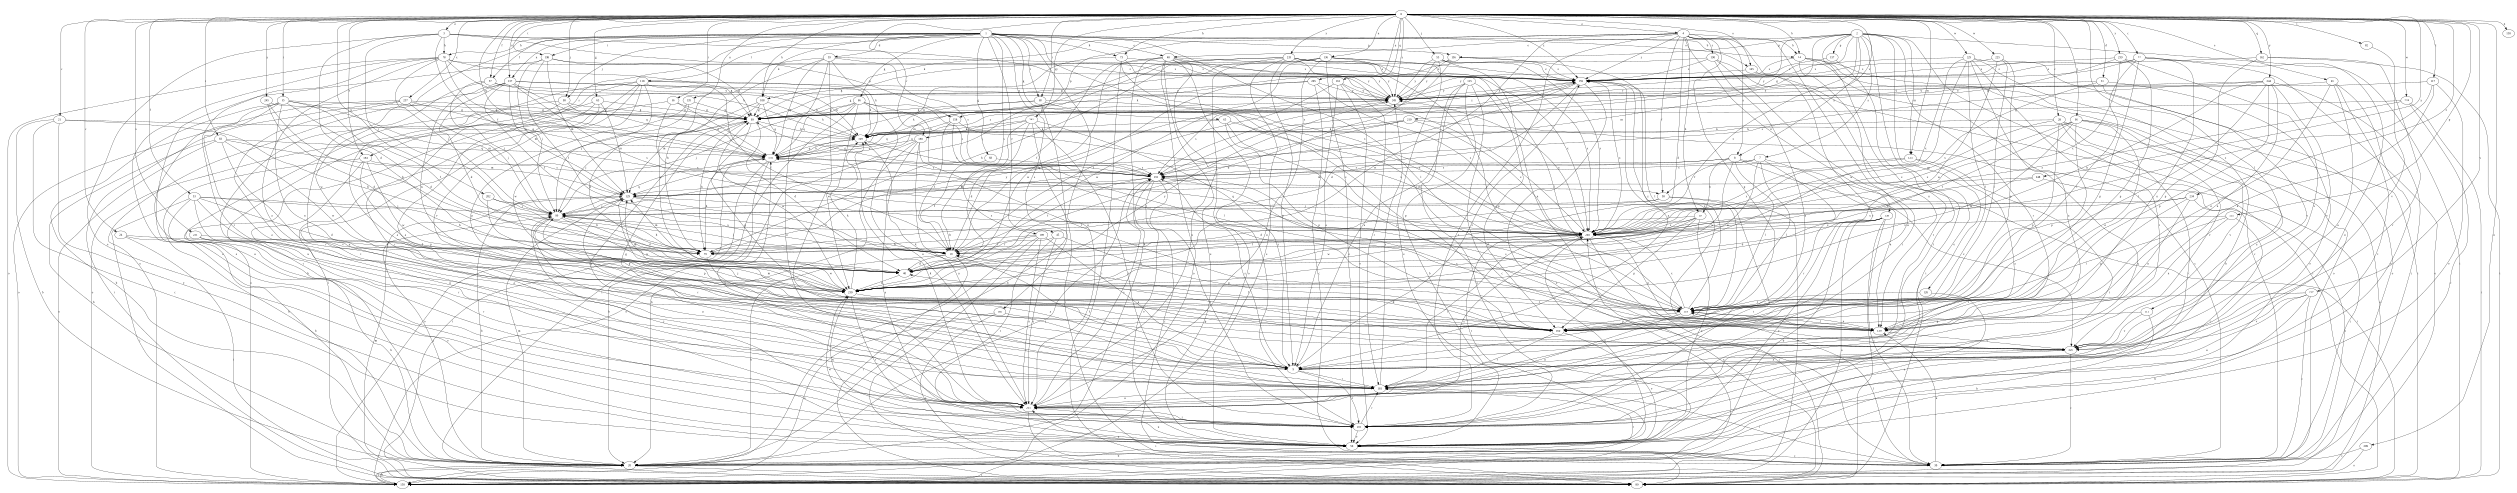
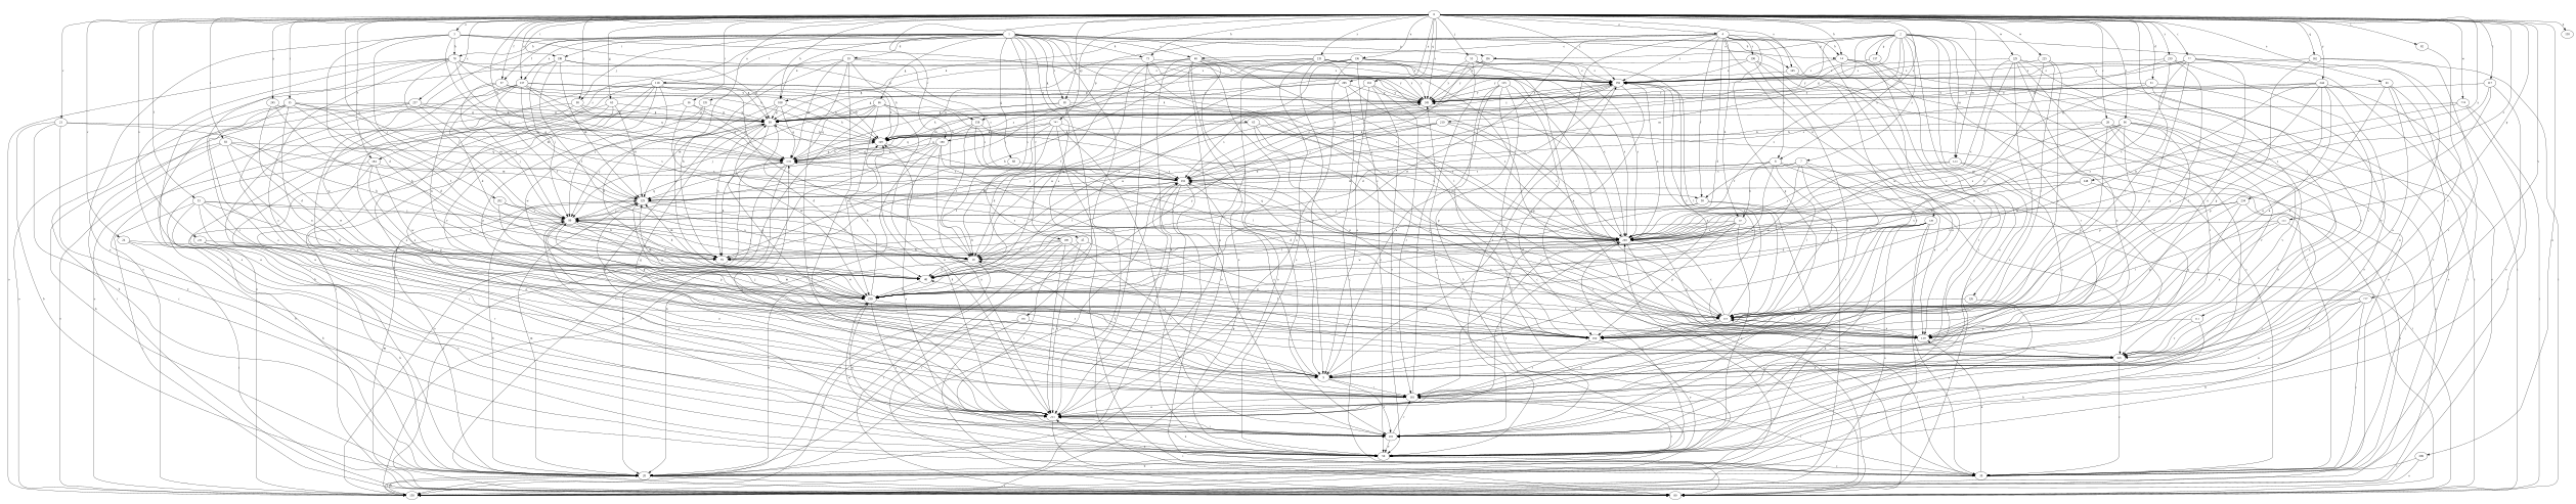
  strict digraph {
    fontname="Liberation Serif"
    node [fontname="Liberation Serif"]
    edge [fontname="Liberation Serif"]
    0
    3
    4
    14
    21
    22
    24
    28
    31
    43
    53
    55
    57
    63
    73
    82
    83
    85
    86
    88
    96
    98
    108
    111
    117
    123
    130
    135
    136
    137
    145
    155
    161
    162
    170
    180
    184
    198
    202
    205
    209
    217
    219
    224
    225
    229
    231
    233
    234
    n50 [label=237]
    239
    241
    244
    245
    248
    249
    259
    78
    50
    40
    58
    99
    158
    211
    8
    181
    201
    19
    138
    160
    190
    230
    150
    30
    89
    139
    79
    20
    109
    119
    59
    240
    221
    9
    69
    129
    115
    191
    1
    39
    45
    48
    65
    66
    68
    118
    156
    185
    189
    2
    7
    126
    157
    0 -> 3 [label=a]
    0 -> 4 [label=a]
    0 -> 14 [label=b]
    0 -> 21 [label=c]
    0 -> 22 [label=c]
    0 -> 24 [label=c]
    0 -> 28 [label=c]
    0 -> 31 [label=d]
    0 -> 43 [label=e]
    0 -> 53 [label=f]
    0 -> 55 [label=j]
    0 -> 57 [label=f]
    0 -> 63 [label=g]
    0 -> 73 [label=h]
    0 -> 82 [label=i]
    0 -> 83 [label=i]
    0 -> 85 [label=i]
    0 -> 86 [label=i]
    0 -> 88 [label=i]
    0 -> 96 [label=j]
    0 -> 98 [label=j]
    0 -> 108 [label=k]
    0 -> 111 [label=l]
    0 -> 117 [label=l]
    0 -> 123 [label=m]
    0 -> 130 [label=n]
    0 -> 135 [label=n]
    0 -> 136 [label=n]
    0 -> 137 [label=n]
    0 -> 145 [label=o]
    0 -> 155 [label=p]
    0 -> 161 [label=q]
    0 -> 162 [label=q]
    0 -> 170 [label=q]
    0 -> 180 [label=r]
    0 -> 184 [label=s]
    0 -> 198 [label=t]
    0 -> 202 [label=u]
    0 -> 205 [label=u]
    0 -> 209 [label=u]
    0 -> 217 [label=v]
    0 -> 219 [label=v]
    0 -> 224 [label=w]
    0 -> 225 [label=w]
    0 -> 229 [label=w]
    0 -> 231 [label=x]
    0 -> 233 [label=x]
    0 -> 234 [label=x]
    0 -> n50 [label=x]
    0 -> 239 [label=x]
    0 -> 241 [label=y]
    0 -> 244 [label=y]
    0 -> 245 [label=y]
    0 -> 248 [label=y]
    0 -> 249 [label=y]
    0 -> 259 [label=z]
    3 -> 14 [label=b]
    3 -> 249 [label=y]
    3 -> 78 [label=h]
    3 -> 50 [label=e]
    3 -> 40 [label=d]
    3 -> 58 [label=f]
    3 -> 99 [label=j]
    3 -> 158 [label=p]
    4 -> 14 [label=b]
    4 -> 108 [label=k]
    4 -> 259 [label=z]
    4 -> 40 [label=d]
    4 -> 58 [label=f]
    4 -> 158 [label=p]
    4 -> 211 [label=u]
    4 -> 8 [label=a]
    4 -> 181 [label=r]
    4 -> 201 [label=t]
    4 -> 19 [label=b]
    4 -> 138 [label=n]
    4 -> 160 [label=p]
    4 -> 190 [label=s]
    4 -> 230 [label=w]
    14 -> 259 [label=z]
    14 -> 150 [label=o]
    14 -> 30 [label=c]
    14 -> 89 [label=i]
    14 -> 139 [label=n]
    21 -> 50 [label=e]
    21 -> 30 [label=c]
    21 -> 79 [label=h]
    21 -> 20 [label=b]
    21 -> 109 [label=k]
    22 -> 249 [label=y]
    22 -> 259 [label=z]
    22 -> 211 [label=u]
    22 -> 160 [label=p]
    22 -> 150 [label=o]
    22 -> 139 [label=n]
    22 -> 119 [label=l]
    24 -> 50 [label=e]
    24 -> 89 [label=i]
    24 -> 59 [label=f]
    28 -> 201 [label=t]
    28 -> 160 [label=p]
    28 -> 150 [label=o]
    28 -> 109 [label=k]
    28 -> 240 [label=x]
    28 -> 221 [label=v]
    31 -> 249 [label=y]
    31 -> 50 [label=e]
    31 -> 240 [label=x]
    31 -> 221 [label=v]
    43 -> 249 [label=y]
    43 -> 50 [label=e]
    43 -> 201 [label=t]
    43 -> 139 [label=n]
    43 -> 9 [label=a]
    53 -> 40 [label=d]
    53 -> 99 [label=j]
    53 -> 181 [label=r]
    53 -> 89 [label=i]
    53 -> 79 [label=h]
    53 -> 20 [label=b]
    53 -> 9 [label=a]
    55 -> 249 [label=y]
    55 -> 259 [label=z]
    55 -> 50 [label=e]
    55 -> 40 [label=d]
    55 -> 139 [label=n]
    55 -> 240 [label=x]
    57 -> 249 [label=y]
    57 -> 99 [label=j]
    57 -> 230 [label=w]
    57 -> 109 [label=k]
    63 -> 181 [label=r]
    63 -> 201 [label=t]
    63 -> 9 [label=a]
    63 -> 69 [label=g]
    63 -> 129 [label=m]
    73 -> 170 [label=q]
    73 -> 249 [label=y]
    73 -> 259 [label=z]
    73 -> 89 [label=i]
    73 -> 119 [label=l]
    82 -> 221 [label=v]
    83 -> 170 [label=q]
    83 -> 230 [label=w]
    83 -> 150 [label=o]
    83 -> 20 [label=b]
    83 -> 221 [label=v]
    83 -> 129 [label=m]
    85 -> 40 [label=d]
    85 -> 211 [label=u]
    85 -> 139 [label=n]
    85 -> 20 [label=b]
    85 -> 59 [label=f]
    85 -> 9 [label=a]
    85 -> 69 [label=g]
    85 -> 129 [label=m]
    86 -> 170 [label=q]
    86 -> 150 [label=o]
    86 -> 240 [label=x]
    86 -> 69 [label=g]
    88 -> 160 [label=p]
    88 -> 20 [label=b]
    88 -> 109 [label=k]
    88 -> 240 [label=x]
    88 -> 69 [label=g]
    96 -> 160 [label=p]
    96 -> 230 [label=w]
    96 -> 139 [label=n]
    96 -> 109 [label=k]
    96 -> 59 [label=f]
    96 -> 240 [label=x]
    96 -> 221 [label=v]
    96 -> 9 [label=a]
    98 -> 170 [label=q]
    98 -> 211 [label=u]
    98 -> 9 [label=a]
    98 -> 69 [label=g]
    108 -> 170 [label=q]
    108 -> 40 [label=d]
    108 -> 109 [label=k]
    108 -> 69 [label=g]
    108 -> 129 [label=m]
    111 -> 160 [label=p]
    111 -> 20 [label=b]
    111 -> 221 [label=v]
    117 -> 249 [label=y]
    117 -> 50 [label=e]
    117 -> 139 [label=n]
    117 -> 240 [label=x]
    123 -> 201 [label=t]
    123 -> 240 [label=x]
    123 -> 9 [label=a]
    123 -> 191 [label=s]
    135 -> 160 [label=p]
    135 -> 230 [label=w]
    135 -> 69 [label=g]
    136 -> 259 [label=z]
    136 -> 50 [label=e]
    136 -> 211 [label=u]
    136 -> 230 [label=w]
    136 -> 79 [label=h]
    136 -> 119 [label=l]
    136 -> 240 [label=x]
    136 -> 69 [label=g]
    137 -> 170 [label=q]
    137 -> 249 [label=y]
    137 -> 40 [label=d]
    137 -> 211 [label=u]
    137 -> 230 [label=w]
    137 -> 109 [label=k]
    137 -> 59 [label=f]
    137 -> 240 [label=x]
    137 -> 129 [label=m]
    145 -> 249 [label=y]
    145 -> 89 [label=i]
    155 -> 201 [label=t]
    155 -> 139 [label=n]
    155 -> 119 [label=l]
    155 -> 240 [label=x]
    161 -> 249 [label=y]
    161 -> 50 [label=e]
    161 -> 181 [label=r]
    161 -> 59 [label=f]
    161 -> 9 [label=a]
    162 -> 259 [label=z]
    162 -> 181 [label=r]
    162 -> 160 [label=p]
    162 -> 89 [label=i]
    170 -> 259 [label=z]
    170 -> 150 [label=o]
    170 -> 89 [label=i]
    170 -> 79 [label=h]
    170 -> 20 [label=b]
    170 -> 109 [label=k]
    170 -> 191 [label=s]
    180 -> 170 [label=q]
    180 -> 50 [label=e]
    180 -> 211 [label=u]
    180 -> 150 [label=o]
    180 -> 20 [label=b]
    180 -> 119 [label=l]
    184 -> 211 [label=u]
    184 -> 160 [label=p]
    184 -> 230 [label=w]
    184 -> 20 [label=b]
    184 -> 191 [label=s]
    198 -> 259 [label=z]
    198 -> 50 [label=e]
    198 -> 99 [label=j]
    198 -> 59 [label=f]
    198 -> 69 [label=g]
    198 -> 129 [label=m]
    202 -> 99 [label=j]
    202 -> 160 [label=p]
    202 -> 79 [label=h]
    205 -> 249 [label=y]
    205 -> 30 [label=c]
    205 -> 59 [label=f]
    205 -> 240 [label=x]
    205 -> 69 [label=g]
    209 -> 150 [label=o]
    209 -> 30 [label=c]
    217 -> 211 [label=u]
    217 -> 30 [label=c]
    217 -> 20 [label=b]
    217 -> 119 [label=l]
    217 -> 221 [label=v]
    219 -> 170 [label=q]
    219 -> 211 [label=u]
    219 -> 109 [label=k]
    219 -> 240 [label=x]
    219 -> 191 [label=s]
    224 -> 30 [label=c]
    224 -> 89 [label=i]
    224 -> 240 [label=x]
    224 -> 69 [label=g]
    225 -> 259 [label=z]
    225 -> 160 [label=p]
    225 -> 230 [label=w]
    225 -> 119 [label=l]
    229 -> 259 [label=z]
    229 -> 181 [label=r]
    229 -> 230 [label=w]
    229 -> 150 [label=o]
    229 -> 20 [label=b]
    229 -> 119 [label=l]
    229 -> 240 [label=x]
    229 -> 9 [label=a]
    231 -> 181 [label=r]
    231 -> 79 [label=h]
    231 -> 20 [label=b]
    233 -> 249 [label=y]
    233 -> 259 [label=z]
    233 -> 50 [label=e]
    233 -> 99 [label=j]
    233 -> 150 [label=o]
    233 -> 119 [label=l]
    233 -> 240 [label=x]
    233 -> 9 [label=a]
    233 -> 129 [label=m]
    234 -> 99 [label=j]
    234 -> 160 [label=p]
    234 -> 30 [label=c]
    234 -> 139 [label=n]
    234 -> 240 [label=x]
    n50 -> 170 [label=q]
    n50 -> 99 [label=j]
    n50 -> 181 [label=r]
    n50 -> 150 [label=o]
    n50 -> 89 [label=i]
    n50 -> 69 [label=g]
    239 -> 259 [label=z]
    239 -> 160 [label=p]
    239 -> 240 [label=x]
    239 -> 221 [label=v]
    239 -> 69 [label=g]
    241 -> 170 [label=q]
    241 -> 40 [label=d]
    241 -> 201 [label=t]
    241 -> 89 [label=i]
    241 -> 109 [label=k]
    241 -> 59 [label=f]
    241 -> 9 [label=a]
    244 -> 249 [label=y]
    244 -> 160 [label=p]
    244 -> 30 [label=c]
    244 -> 139 [label=n]
    244 -> 79 [label=h]
    244 -> 119 [label=l]
    244 -> 221 [label=v]
    244 -> 191 [label=s]
-   245 -> 40 [label=d]
+   245 -> 230 [label=d]
    245 -> 79 [label=h]
    245 -> 69 [label=g]
    248 -> 30 [label=c]
    248 -> 240 [label=x]
    248 -> 129 [label=m]
    249 -> 69 [label=g]
    249 -> 191 [label=s]
    259 -> 249 [label=y]
    259 -> 40 [label=d]
    259 -> 99 [label=j]
    259 -> 150 [label=o]
    259 -> 119 [label=l]
    259 -> 240 [label=x]
    259 -> 191 [label=s]
    78 -> 170 [label=q]
    78 -> 259 [label=z]
    78 -> 50 [label=e]
    78 -> 99 [label=j]
    78 -> 181 [label=r]
    78 -> 150 [label=o]
    78 -> 109 [label=k]
    78 -> 9 [label=a]
    78 -> 69 [label=g]
    50 -> 211 [label=u]
    50 -> 230 [label=w]
    50 -> 30 [label=c]
    50 -> 20 [label=b]
    50 -> 240 [label=x]
    40 -> 230 [label=w]
    58 -> 40 [label=d]
    58 -> 99 [label=j]
    58 -> 201 [label=t]
    58 -> 150 [label=o]
    99 -> 170 [label=q]
    99 -> 40 [label=d]
    99 -> 211 [label=u]
    99 -> 160 [label=p]
    99 -> 230 [label=w]
    99 -> 79 [label=h]
    99 -> 240 [label=x]
    158 -> 109 [label=k]
    158 -> 119 [label=l]
    158 -> 59 [label=f]
    158 -> 240 [label=x]
    211 -> 170 [label=q]
    211 -> 201 [label=t]
    211 -> 89 [label=i]
    211 -> 109 [label=k]
    211 -> 240 [label=x]
    211 -> 69 [label=g]
    211 -> 191 [label=s]
    8 -> 19 [label=b]
    8 -> 230 [label=w]
    8 -> 89 [label=i]
    8 -> 119 [label=l]
    8 -> 221 [label=v]
    8 -> 129 [label=m]
    8 -> 191 [label=s]
    181 -> 249 [label=y]
    181 -> 211 [label=u]
    181 -> 69 [label=g]
    201 -> 50 [label=e]
    201 -> 99 [label=j]
    201 -> 181 [label=r]
    201 -> 230 [label=w]
    19 -> 50 [label=e]
    19 -> 40 [label=d]
    19 -> 160 [label=p]
    19 -> 230 [label=w]
    19 -> 79 [label=h]
    19 -> 240 [label=x]
    138 -> 50 [label=e]
    138 -> 40 [label=d]
    138 -> 150 [label=o]
    138 -> 30 [label=c]
    138 -> 89 [label=i]
    138 -> 20 [label=b]
    138 -> 240 [label=x]
    160 -> 50 [label=e]
    160 -> 40 [label=d]
    160 -> 181 [label=r]
    160 -> 59 [label=f]
    160 -> 69 [label=g]
    190 -> 259 [label=z]
    190 -> 201 [label=t]
    190 -> 89 [label=i]
    190 -> 109 [label=k]
    190 -> 9 [label=a]
    230 -> 249 [label=y]
    230 -> 201 [label=t]
    230 -> 109 [label=k]
    230 -> 119 [label=l]
    230 -> 129 [label=m]
    150 -> 20 [label=b]
    30 -> 211 [label=u]
    30 -> 181 [label=r]
    30 -> 139 [label=n]
    30 -> 119 [label=l]
    89 -> 240 [label=x]
    89 -> 129 [label=m]
    139 -> 259 [label=z]
    139 -> 99 [label=j]
    139 -> 119 [label=l]
    139 -> 221 [label=v]
    139 -> 191 [label=s]
    79 -> 249 [label=y]
    79 -> 230 [label=w]
    79 -> 9 [label=a]
    79 -> 129 [label=m]
    20 -> 99 [label=j]
    20 -> 181 [label=r]
    20 -> 150 [label=o]
    20 -> 89 [label=i]
    20 -> 129 [label=m]
    20 -> 191 [label=s]
    109 -> 170 [label=q]
    109 -> 191 [label=s]
    119 -> 259 [label=z]
    119 -> 211 [label=u]
    119 -> 160 [label=p]
    119 -> 139 [label=n]
    119 -> 240 [label=x]
    59 -> 40 [label=d]
    59 -> 99 [label=j]
    59 -> 89 [label=i]
    59 -> 20 [label=b]
    240 -> 170 [label=q]
    240 -> 249 [label=y]
    240 -> 181 [label=r]
    240 -> 201 [label=t]
    240 -> 89 [label=i]
    240 -> 139 [label=n]
    240 -> 79 [label=h]
    240 -> 59 [label=f]
    221 -> 181 [label=r]
    221 -> 30 [label=c]
    221 -> 109 [label=k]
    221 -> 9 [label=a]
    221 -> 129 [label=m]
    221 -> 191 [label=s]
    9 -> 259 [label=z]
    9 -> 181 [label=r]
    9 -> 201 [label=t]
    9 -> 59 [label=f]
    9 -> 191 [label=s]
    69 -> 259 [label=z]
    69 -> 40 [label=d]
    69 -> 99 [label=j]
    69 -> 230 [label=w]
    69 -> 79 [label=h]
    69 -> 109 [label=k]
    129 -> 99 [label=j]
    129 -> 181 [label=r]
    129 -> 20 [label=b]
    129 -> 59 [label=f]
    129 -> 240 [label=x]
    115 -> 249 [label=y]
    115 -> 160 [label=p]
    115 -> 150 [label=o]
    115 -> 30 [label=c]
    115 -> 20 [label=b]
    115 -> 9 [label=a]
    191 -> 170 [label=q]
    191 -> 50 [label=e]
    191 -> 201 [label=t]
    191 -> 30 [label=c]
    191 -> 59 [label=f]
    191 -> 69 [label=g]
    191 -> 129 [label=m]
    1 -> 57 [label=f]
    1 -> 73 [label=h]
    1 -> 88 [label=i]
    1 -> 98 [label=j]
    1 -> 108 [label=k]
    1 -> 137 [label=n]
    1 -> 145 [label=o]
    1 -> 184 [label=s]
    1 -> 198 [label=t]
    1 -> 78 [label=h]
    1 -> 211 [label=u]
    1 -> 150 [label=o]
    1 -> 119 [label=l]
    1 -> 240 [label=x]
    1 -> 39 [label=d]
    1 -> 45 [label=e]
    1 -> 48 [label=e]
    1 -> 65 [label=g]
    1 -> 66 [label=g]
    1 -> 68 [label=g]
    1 -> 118 [label=l]
    1 -> 156 [label=p]
    1 -> 185 [label=s]
    1 -> 189 [label=s]
    39 -> 170 [label=q]
    39 -> 259 [label=z]
    39 -> 211 [label=u]
    39 -> 181 [label=r]
    39 -> 230 [label=w]
    39 -> 79 [label=h]
    39 -> 109 [label=k]
    39 -> 191 [label=s]
    45 -> 211 [label=u]
    45 -> 201 [label=t]
    45 -> 160 [label=p]
    45 -> 59 [label=f]
    48 -> 249 [label=y]
    48 -> 259 [label=z]
    48 -> 50 [label=e]
    48 -> 211 [label=u]
    48 -> 201 [label=t]
    48 -> 230 [label=w]
    48 -> 150 [label=o]
    48 -> 20 [label=b]
    48 -> 59 [label=f]
    48 -> 240 [label=x]
    65 -> 160 [label=p]
    65 -> 139 [label=n]
    65 -> 109 [label=k]
    65 -> 240 [label=x]
    66 -> 170 [label=q]
    66 -> 99 [label=j]
    66 -> 211 [label=u]
    66 -> 230 [label=w]
    66 -> 89 [label=i]
    66 -> 119 [label=l]
    66 -> 69 [label=g]
    66 -> 191 [label=s]
    68 -> 59 [label=f]
    68 -> 191 [label=s]
    118 -> 249 [label=y]
    118 -> 99 [label=j]
    118 -> 201 [label=t]
    118 -> 150 [label=o]
    118 -> 89 [label=i]
    118 -> 20 [label=b]
    118 -> 109 [label=k]
    118 -> 59 [label=f]
    118 -> 221 [label=v]
    156 -> 249 [label=y]
    156 -> 259 [label=z]
    156 -> 9 [label=a]
    156 -> 69 [label=g]
    156 -> 191 [label=s]
    185 -> 160 [label=p]
    185 -> 150 [label=o]
    185 -> 89 [label=i]
    189 -> 211 [label=u]
    189 -> 150 [label=o]
    189 -> 89 [label=i]
    189 -> 79 [label=h]
    189 -> 59 [label=f]
    189 -> 9 [label=a]
    2 -> 123 [label=m]
    2 -> 180 [label=r]
    2 -> 50 [label=e]
    2 -> 8 [label=a]
    2 -> 181 [label=r]
    2 -> 201 [label=t]
    2 -> 30 [label=c]
    2 -> 89 [label=i]
    2 -> 240 [label=x]
    2 -> 69 [label=g]
    2 -> 129 [label=m]
    2 -> 48 [label=e]
    2 -> 156 [label=p]
    2 -> 7 [label=a]
    2 -> 126 [label=m]
    2 -> 157 [label=p]
    7 -> 58 [label=f]
    7 -> 181 [label=r]
    7 -> 230 [label=w]
    7 -> 139 [label=n]
    7 -> 119 [label=l]
    7 -> 191 [label=s]
    126 -> 50 [label=e]
    126 -> 119 [label=l]
    157 -> 259 [label=z]
    157 -> 201 [label=t]
  }
